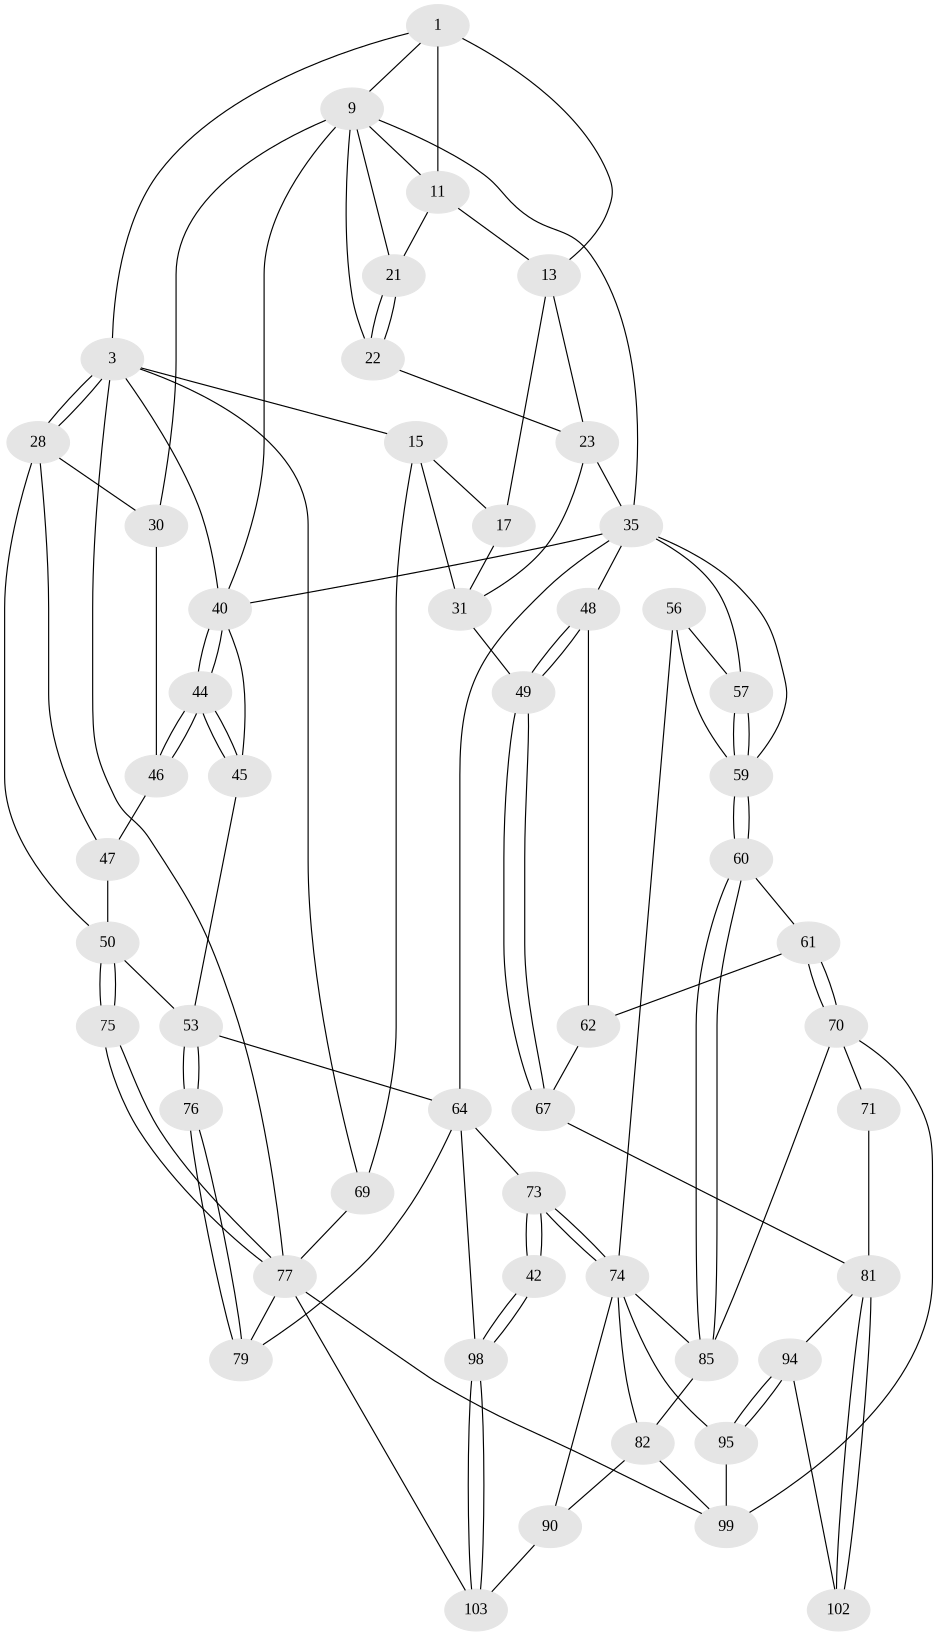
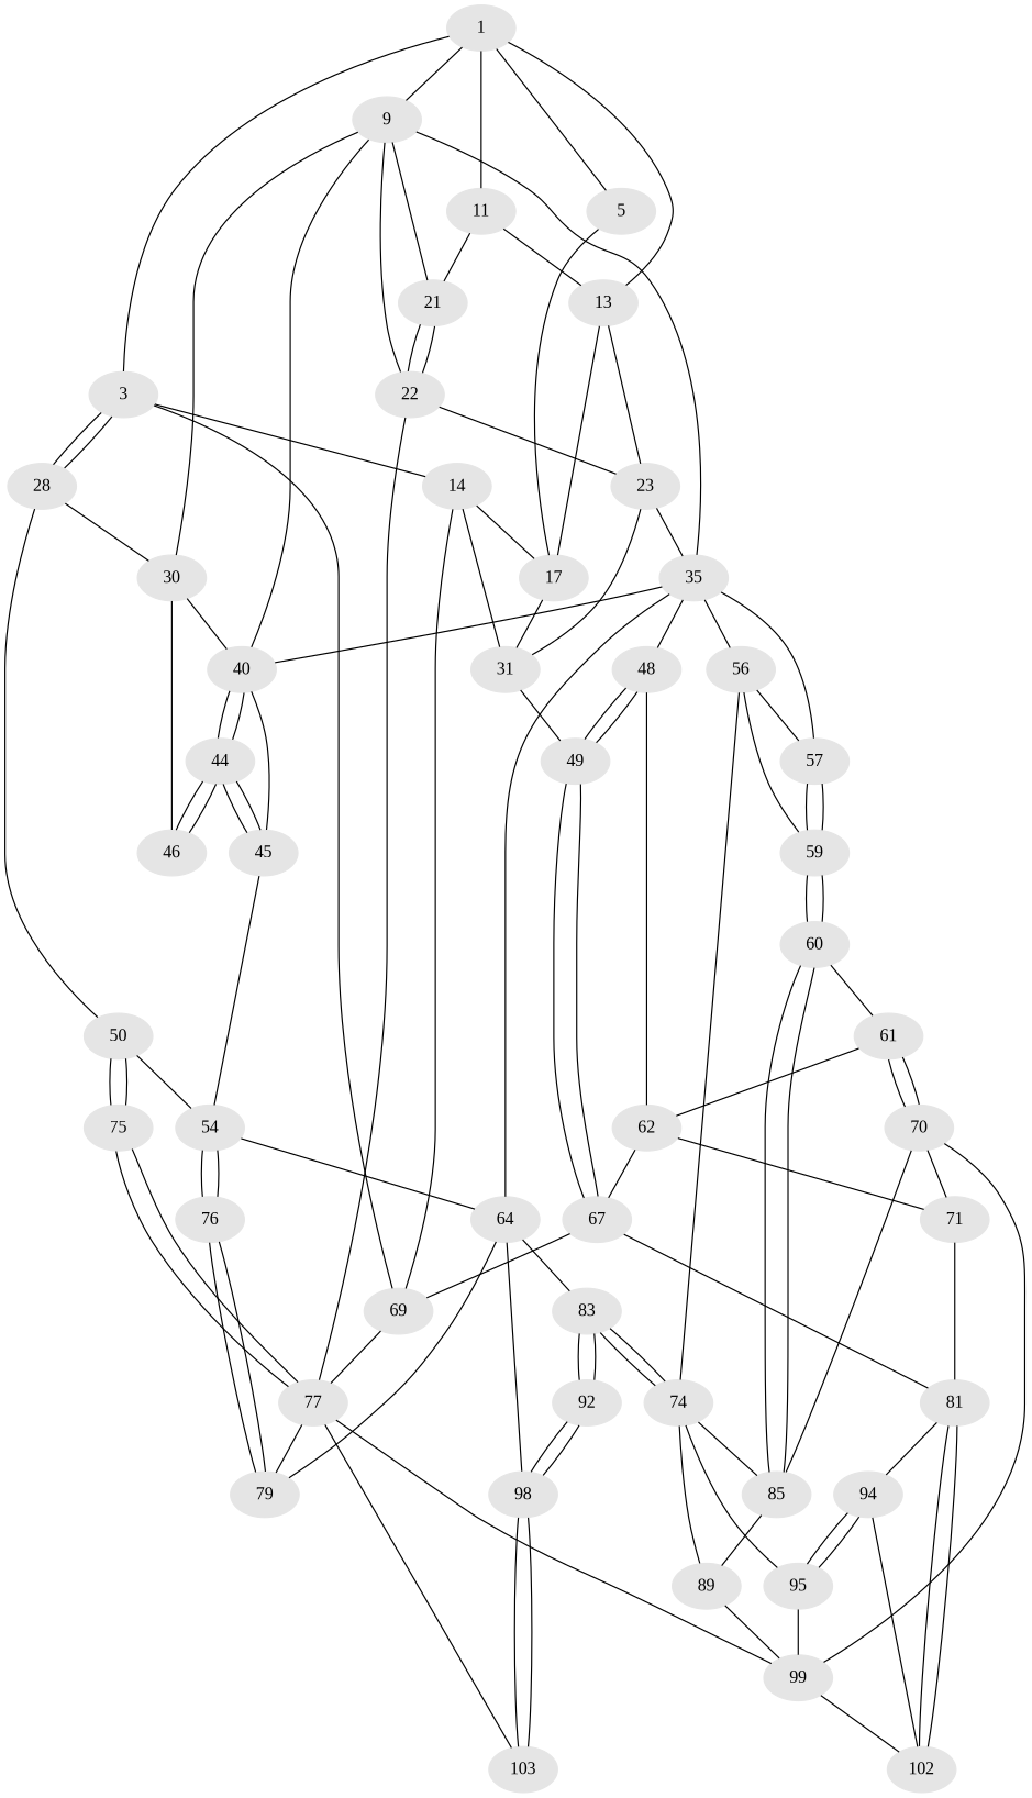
  graph {
    fontname="Liberation Serif"
    node [color=gray90 fontname="Liberation Serif" style=filled]
    edge [fontname="Liberation Serif"]
    1 [super="+2+6"]
    3 [super="+4"]
+   5 [super="+8"]
    9 [super="+25+10"]
    11 [super="+12"]
    13 [super="+19"]
-   15 [super="+16+33"]
+   15 [super="+16+33" label=14]
    28 [super="+29"]
    69 [super="+96"]
    77 [super="+78"]
    17 [super="+18"]
    21
    22 [super="+24"]
    30 [super="+39"]
    35 [super="+36+43"]
    40 [super="+41"]
    23 [super="+34"]
    31 [super="+32"]
-   47
    50 [super="+51"]
    79
    99 [super="+100"]
    103
    46
    48 [super="+58"]
    56 [super="+72"]
    57
    64 [super="+97+65"]
    44
    45
    49
-   53 [super="+54"]
+   53 [super="+54" label=54]
    75
    67 [super="+68"]
    62 [super="+66"]
    59
    74 [super="+83"]
-   73
+   73 [label=83]
    98
    76
    71 [super="+80"]
    81 [super="+82"]
    60
    85 [super="+86"]
    95
-   89 [super="+91" label=82]
-   90 [super="+93"]
+   89 [super="+91"]
    61
    70 [super="+87"]
-   92 [label=42]
+   92
    94
    102
    1 -- 3
+   1 -- 5
    1 -- 9
    1 -- 11
    1 -- 13
    3 -- 15
    3 -- 28
    3 -- 28
    3 -- 69
-   3 -- 77
-   9 -- 11
+   22 -- 77
+   5 -- 17
    9 -- 21
    9 -- 22 [weight=2]
    9 -- 30
    9 -- 35
    9 -- 40
    11 -- 13
    11 -- 21
    13 -- 17
    13 -- 23
    15 -- 69
    15 -- 17
    15 -- 31
    28 -- 30
-   28 -- 47
    28 -- 50
    69 -- 77
    77 -- 79
    77 -- 99
    77 -- 103
    17 -- 31
    21 -- 22
    21 -- 22
    22 -- 23
-   3 -- 40
+   30 -- 40
    30 -- 46
    35 -- 40
    35 -- 48 [weight=2]
-   35 -- 59
+   35 -- 56
    35 -- 57
    35 -- 64
    40 -- 44
    40 -- 44
    40 -- 45
    23 -- 35
    23 -- 31
    31 -- 49
-   47 -- 50
    50 -- 53
    50 -- 75 [weight=2]
    50 -- 75
-   46 -- 47
+   99 -- 102
    48 -- 49
    48 -- 49
    48 -- 62
    56 -- 57
    56 -- 59
    56 -- 74
    57 -- 59
    57 -- 59
    64 -- 79
    64 -- 73
    64 -- 98
    44 -- 46
    44 -- 46
    44 -- 45
    44 -- 45
    45 -- 53
    49 -- 67
    49 -- 67
    53 -- 64
    53 -- 76 [weight=2]
    53 -- 76
    75 -- 77
    75 -- 77
+   67 -- 69
    67 -- 81
    62 -- 67
+   62 -- 71
    59 -- 60
    59 -- 60
    74 -- 85
    74 -- 95
    74 -- 89
-   74 -- 90
    73 -- 74
    73 -- 74
    73 -- 92
    73 -- 92
    98 -- 103
    98 -- 103
    76 -- 79
    76 -- 79
    71 -- 81
    81 -- 94
    81 -- 102
    81 -- 102
    60 -- 85
    60 -- 85
    60 -- 61
    85 -- 89
    95 -- 99
    89 -- 99
-   89 -- 90
-   90 -- 103
    61 -- 62
    61 -- 70
    61 -- 70
    70 -- 99
    70 -- 71 [weight=2]
    70 -- 85
    92 -- 98
    92 -- 98
    94 -- 95
    94 -- 95
    94 -- 102
  }
